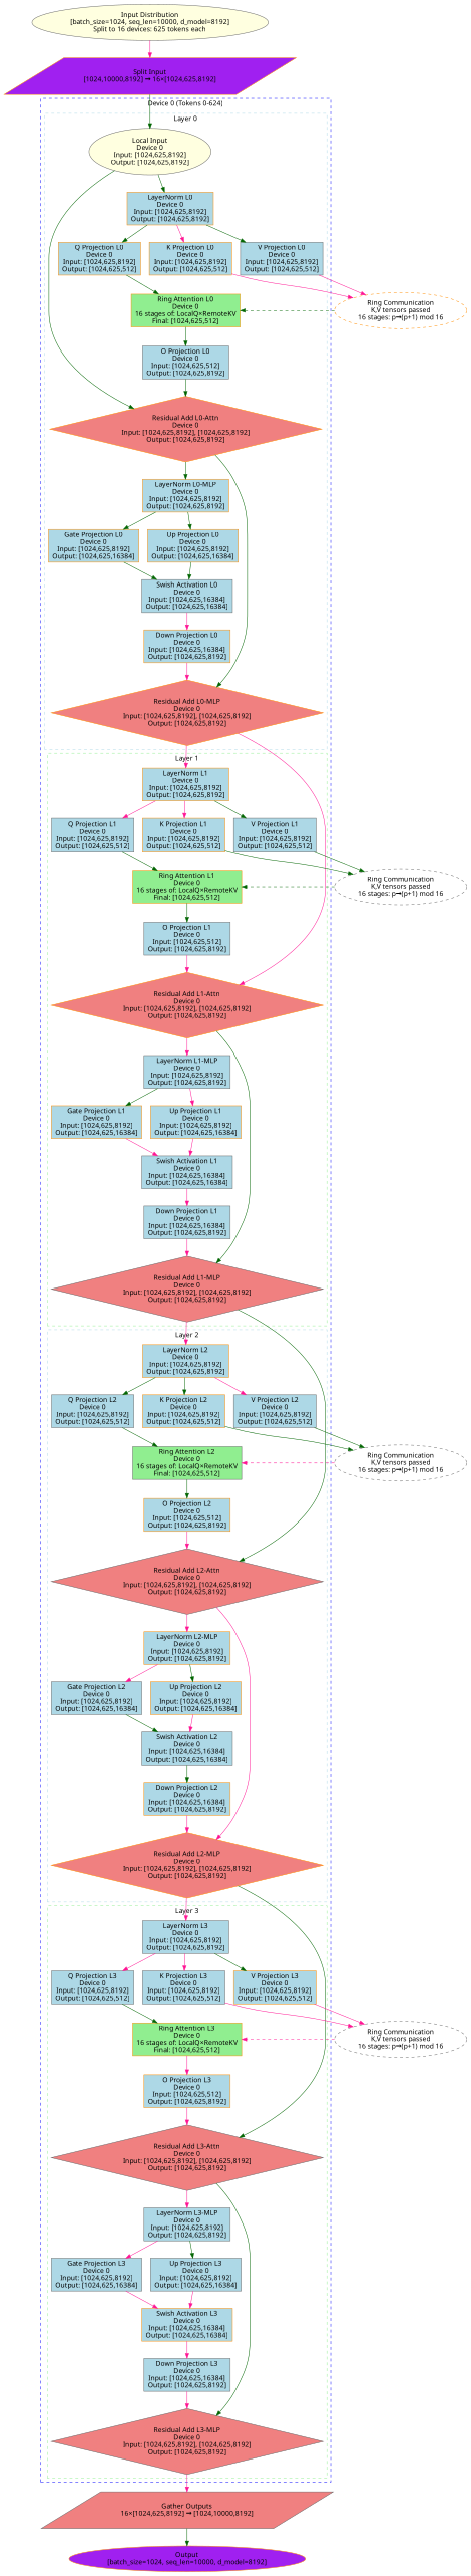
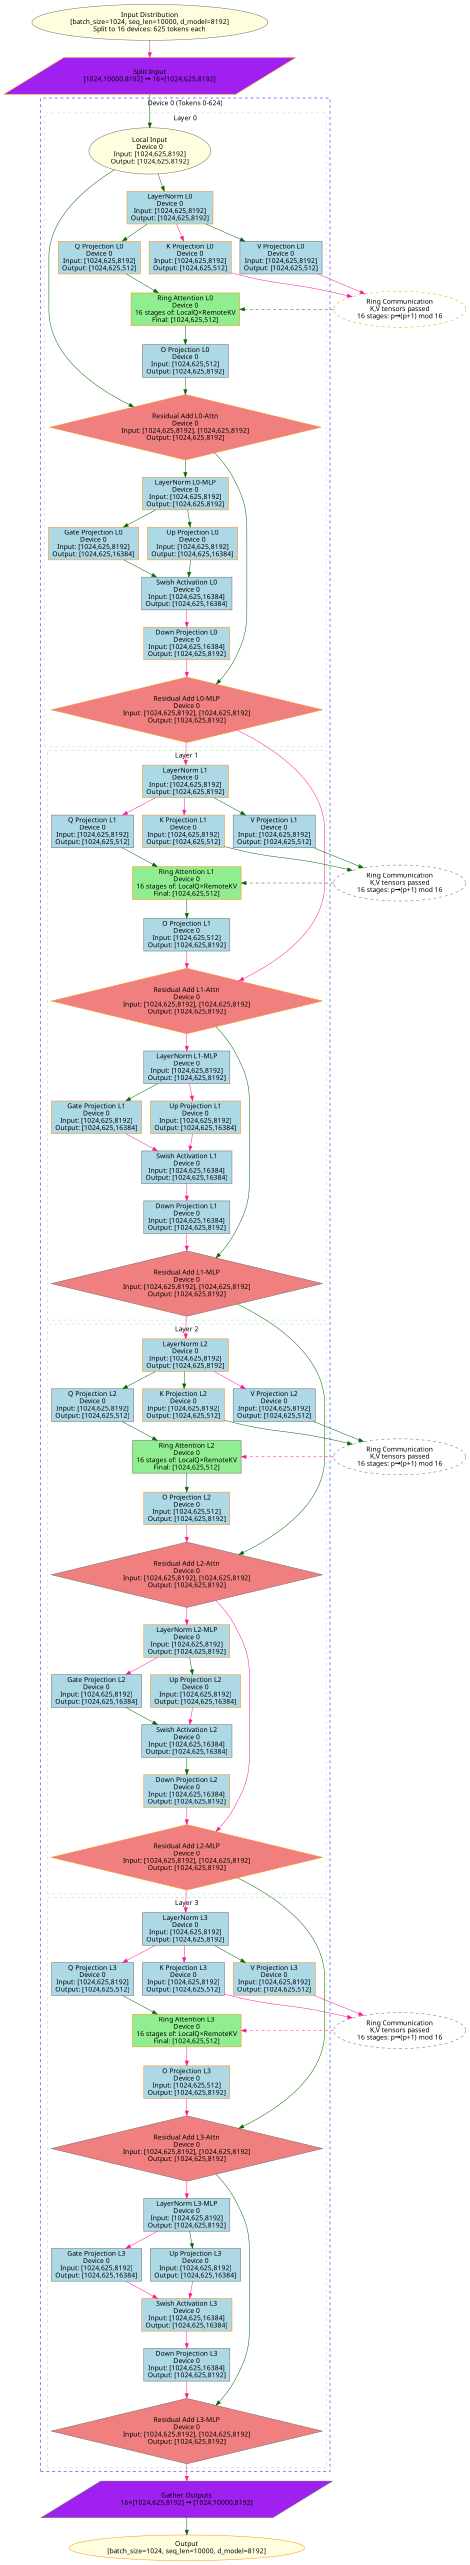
  digraph {
    compound=true
    fontname="Noto Sans"
    rankdir=TB
    node [color=gray40 fillcolor=lightblue fontname="Noto Sans" shape=rectangle style=filled]
    edge [color=deeppink fontname="Noto Sans"]
    n1 [fillcolor=lightyellow label="Local Input\nDevice 0\nInput: [1024,625,8192]\nOutput: [1024,625,8192]" shape=ellipse]
    n2 [color=darkorange label="LayerNorm L0\nDevice 0\nInput: [1024,625,8192]\nOutput: [1024,625,8192]"]
    n3 [color=darkorange label="Q Projection L0\nDevice 0\nInput: [1024,625,8192]\nOutput: [1024,625,512]"]
    n4 [color=darkorange label="K Projection L0\nDevice 0\nInput: [1024,625,8192]\nOutput: [1024,625,512]"]
    n5 [label="V Projection L0\nDevice 0\nInput: [1024,625,8192]\nOutput: [1024,625,512]"]
    n6 [color=darkorange fillcolor=lightgreen label="Ring Attention L0\nDevice 0\n16 stages of: LocalQ×RemoteKV\nFinal: [1024,625,512]"]
    n7 [label="O Projection L0\nDevice 0\nInput: [1024,625,512]\nOutput: [1024,625,8192]"]
    n8 [color=darkorange fillcolor=lightcoral label="Residual Add L0-Attn\nDevice 0\nInput: [1024,625,8192], [1024,625,8192]\nOutput: [1024,625,8192]" shape=diamond]
    n9 [color=darkorange label="LayerNorm L0-MLP\nDevice 0\nInput: [1024,625,8192]\nOutput: [1024,625,8192]"]
    n10 [color=darkorange label="Gate Projection L0\nDevice 0\nInput: [1024,625,8192]\nOutput: [1024,625,16384]"]
    n11 [color=darkorange label="Up Projection L0\nDevice 0\nInput: [1024,625,8192]\nOutput: [1024,625,16384]"]
    n12 [label="Swish Activation L0\nDevice 0\nInput: [1024,625,16384]\nOutput: [1024,625,16384]"]
    n13 [color=darkorange label="Down Projection L0\nDevice 0\nInput: [1024,625,16384]\nOutput: [1024,625,8192]"]
    n14 [color=darkorange fillcolor=lightcoral label="Residual Add L0-MLP\nDevice 0\nInput: [1024,625,8192], [1024,625,8192]\nOutput: [1024,625,8192]" shape=diamond]
    n15 [color=darkorange label="LayerNorm L1\nDevice 0\nInput: [1024,625,8192]\nOutput: [1024,625,8192]"]
    n16 [label="Q Projection L1\nDevice 0\nInput: [1024,625,8192]\nOutput: [1024,625,512]"]
    n17 [color=darkorange label="K Projection L1\nDevice 0\nInput: [1024,625,8192]\nOutput: [1024,625,512]"]
    n18 [label="V Projection L1\nDevice 0\nInput: [1024,625,8192]\nOutput: [1024,625,512]"]
    n19 [color=darkorange fillcolor=lightgreen label="Ring Attention L1\nDevice 0\n16 stages of: LocalQ×RemoteKV\nFinal: [1024,625,512]"]
    n20 [label="O Projection L1\nDevice 0\nInput: [1024,625,512]\nOutput: [1024,625,8192]"]
    n21 [color=darkorange fillcolor=lightcoral label="Residual Add L1-Attn\nDevice 0\nInput: [1024,625,8192], [1024,625,8192]\nOutput: [1024,625,8192]" shape=diamond]
    n22 [label="LayerNorm L1-MLP\nDevice 0\nInput: [1024,625,8192]\nOutput: [1024,625,8192]"]
    n23 [color=darkorange label="Gate Projection L1\nDevice 0\nInput: [1024,625,8192]\nOutput: [1024,625,16384]"]
    n24 [color=darkorange label="Up Projection L1\nDevice 0\nInput: [1024,625,8192]\nOutput: [1024,625,16384]"]
    n25 [label="Swish Activation L1\nDevice 0\nInput: [1024,625,16384]\nOutput: [1024,625,16384]"]
    n26 [label="Down Projection L1\nDevice 0\nInput: [1024,625,16384]\nOutput: [1024,625,8192]"]
    n27 [fillcolor=lightcoral label="Residual Add L1-MLP\nDevice 0\nInput: [1024,625,8192], [1024,625,8192]\nOutput: [1024,625,8192]" shape=diamond]
    n28 [color=darkorange label="LayerNorm L2\nDevice 0\nInput: [1024,625,8192]\nOutput: [1024,625,8192]"]
    n29 [label="Q Projection L2\nDevice 0\nInput: [1024,625,8192]\nOutput: [1024,625,512]"]
    n30 [color=darkorange label="K Projection L2\nDevice 0\nInput: [1024,625,8192]\nOutput: [1024,625,512]"]
    n31 [label="V Projection L2\nDevice 0\nInput: [1024,625,8192]\nOutput: [1024,625,512]"]
    n32 [fillcolor=lightgreen label="Ring Attention L2\nDevice 0\n16 stages of: LocalQ×RemoteKV\nFinal: [1024,625,512]"]
    n33 [color=darkorange label="O Projection L2\nDevice 0\nInput: [1024,625,512]\nOutput: [1024,625,8192]"]
    n34 [fillcolor=lightcoral label="Residual Add L2-Attn\nDevice 0\nInput: [1024,625,8192], [1024,625,8192]\nOutput: [1024,625,8192]" shape=diamond]
    n35 [color=darkorange label="LayerNorm L2-MLP\nDevice 0\nInput: [1024,625,8192]\nOutput: [1024,625,8192]"]
    n36 [label="Gate Projection L2\nDevice 0\nInput: [1024,625,8192]\nOutput: [1024,625,16384]"]
    n37 [color=darkorange label="Up Projection L2\nDevice 0\nInput: [1024,625,8192]\nOutput: [1024,625,16384]"]
    n38 [label="Swish Activation L2\nDevice 0\nInput: [1024,625,16384]\nOutput: [1024,625,16384]"]
    n39 [color=darkorange label="Down Projection L2\nDevice 0\nInput: [1024,625,16384]\nOutput: [1024,625,8192]"]
    n40 [color=darkorange fillcolor=lightcoral label="Residual Add L2-MLP\nDevice 0\nInput: [1024,625,8192], [1024,625,8192]\nOutput: [1024,625,8192]" shape=diamond]
    n41 [label="LayerNorm L3\nDevice 0\nInput: [1024,625,8192]\nOutput: [1024,625,8192]"]
    n42 [label="Q Projection L3\nDevice 0\nInput: [1024,625,8192]\nOutput: [1024,625,512]"]
    n43 [label="K Projection L3\nDevice 0\nInput: [1024,625,8192]\nOutput: [1024,625,512]"]
    n44 [color=darkorange label="V Projection L3\nDevice 0\nInput: [1024,625,8192]\nOutput: [1024,625,512]"]
    n45 [color=darkorange fillcolor=lightgreen label="Ring Attention L3\nDevice 0\n16 stages of: LocalQ×RemoteKV\nFinal: [1024,625,512]"]
    n46 [color=darkorange label="O Projection L3\nDevice 0\nInput: [1024,625,512]\nOutput: [1024,625,8192]"]
    n47 [fillcolor=lightcoral label="Residual Add L3-Attn\nDevice 0\nInput: [1024,625,8192], [1024,625,8192]\nOutput: [1024,625,8192]" shape=diamond]
    n48 [label="LayerNorm L3-MLP\nDevice 0\nInput: [1024,625,8192]\nOutput: [1024,625,8192]"]
    n49 [label="Gate Projection L3\nDevice 0\nInput: [1024,625,8192]\nOutput: [1024,625,16384]"]
    n50 [label="Up Projection L3\nDevice 0\nInput: [1024,625,8192]\nOutput: [1024,625,16384]"]
    n51 [color=darkorange label="Swish Activation L3\nDevice 0\nInput: [1024,625,16384]\nOutput: [1024,625,16384]"]
    n52 [label="Down Projection L3\nDevice 0\nInput: [1024,625,16384]\nOutput: [1024,625,8192]"]
    n53 [fillcolor=lightcoral label="Residual Add L3-MLP\nDevice 0\nInput: [1024,625,8192], [1024,625,8192]\nOutput: [1024,625,8192]" shape=diamond]
    n54 [color=darkorange fillcolor=orange label="Ring Communication\nK,V tensors passed\n16 stages: p→(p+1) mod 16" shape=ellipse style=dashed]
    n55 [fillcolor=orange label="Ring Communication\nK,V tensors passed\n16 stages: p→(p+1) mod 16" shape=ellipse style=dashed]
    n56 [fillcolor=orange label="Ring Communication\nK,V tensors passed\n16 stages: p→(p+1) mod 16" shape=ellipse style=dashed]
    n57 [fillcolor=orange label="Ring Communication\nK,V tensors passed\n16 stages: p→(p+1) mod 16" shape=ellipse style=dashed]
-   n58 [fillcolor=lightcoral label="Gather Outputs\n16×[1024,625,8192] → [1024,10000,8192]" shape=parallelogram]
+   n58 [fillcolor=purple label="Gather Outputs\n16×[1024,625,8192] → [1024,10000,8192]" shape=parallelogram]
    n59 [fillcolor=lightyellow label="Input Distribution\n[batch_size=1024, seq_len=10000, d_model=8192]\nSplit to 16 devices: 625 tokens each" shape=ellipse]
    n60 [color=darkorange fillcolor=purple label="Split Input\n[1024,10000,8192] → 16×[1024,625,8192]" shape=parallelogram]
-   n61 [color=darkorange fillcolor=purple label="Output\n[batch_size=1024, seq_len=10000, d_model=8192]" shape=ellipse]
+   n61 [color=darkorange fillcolor=lightyellow label="Output\n[batch_size=1024, seq_len=10000, d_model=8192]" shape=ellipse]
    subgraph cluster_1 {
      color=blue
      label="Device 0 (Tokens 0-624)"
      style=dashed
      subgraph cluster_2 {
        color=lightblue
        label="Layer 0"
        style=dashed
        n1
        n2
        n3
        n4
        n5
        n6
        n7
        n8
        n9
        n10
        n11
        n12
        n13
        n14
      }
      subgraph cluster_3 {
        color=lightgreen
        label="Layer 1"
        style=dashed
        n15
        n16
        n17
        n18
        n19
        n20
        n21
        n22
        n23
        n24
        n25
        n26
        n27
      }
      subgraph cluster_4 {
        color=lightblue
        label="Layer 2"
        style=dashed
        n28
        n29
        n30
        n31
        n32
        n33
        n34
        n35
        n36
        n37
        n38
        n39
        n40
      }
      subgraph cluster_5 {
        color=lightgreen
        label="Layer 3"
        style=dashed
        n41
        n42
        n43
        n44
        n45
        n46
        n47
        n48
        n49
        n50
        n51
        n52
        n53
      }
    }
    n1 -> n2 [color=darkgreen]
    n1 -> n8 [color=darkgreen]
    n2 -> n3 [color=darkgreen]
    n2 -> n4
    n2 -> n5 [color=darkgreen]
    n3 -> n6 [color=darkgreen]
    n4 -> n54
    n5 -> n54
    n6 -> n7 [color=darkgreen]
    n7 -> n8 [color=darkgreen]
    n8 -> n9 [color=darkgreen]
    n8 -> n14 [color=darkgreen]
    n9 -> n10 [color=darkgreen]
    n9 -> n11 [color=darkgreen]
    n10 -> n12 [color=darkgreen]
    n11 -> n12 [color=darkgreen]
    n12 -> n13
    n13 -> n14
    n14 -> n15
    n14 -> n21
    n15 -> n16
    n15 -> n17
    n15 -> n18 [color=darkgreen]
    n16 -> n19 [color=darkgreen]
    n17 -> n55 [color=darkgreen]
    n18 -> n55 [color=darkgreen]
    n19 -> n20 [color=darkgreen]
    n20 -> n21
    n21 -> n22
    n21 -> n27 [color=darkgreen]
    n22 -> n23 [color=darkgreen]
    n22 -> n24
    n23 -> n25
    n24 -> n25
    n25 -> n26
    n26 -> n27
    n27 -> n28
    n27 -> n34 [color=darkgreen]
    n28 -> n29 [color=darkgreen]
    n28 -> n30 [color=darkgreen]
    n28 -> n31
    n29 -> n32 [color=darkgreen]
    n30 -> n56 [color=darkgreen]
    n31 -> n56 [color=darkgreen]
    n32 -> n33 [color=darkgreen]
    n33 -> n34
    n34 -> n35
    n34 -> n40
    n35 -> n36
    n35 -> n37 [color=darkgreen]
    n36 -> n38 [color=darkgreen]
    n37 -> n38
    n38 -> n39 [color=darkgreen]
    n39 -> n40
    n40 -> n41
    n40 -> n47 [color=darkgreen]
    n41 -> n42
    n41 -> n43
    n41 -> n44 [color=darkgreen]
    n42 -> n45 [color=darkgreen]
    n43 -> n57
    n44 -> n57
    n45 -> n46
    n46 -> n47
    n47 -> n48
    n47 -> n53 [color=darkgreen]
    n48 -> n49
    n48 -> n50 [color=darkgreen]
    n49 -> n51
    n50 -> n51
    n51 -> n52
    n52 -> n53
    n53 -> n58
    n54 -> n6 [color=darkgreen style=dashed]
    n55 -> n19 [color=darkgreen style=dashed]
    n56 -> n32 [style=dashed]
    n57 -> n45 [style=dashed]
    n58 -> n61 [color=darkgreen]
    n59 -> n60
    n60 -> n1 [color=darkgreen]
  }
